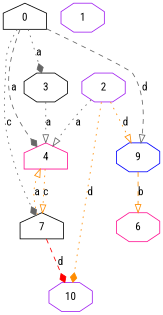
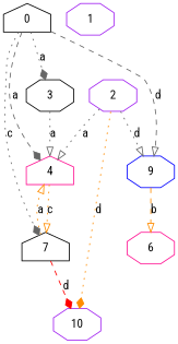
  strict digraph {
    fontname="Roboto Condensed"
    node [color=black fontname="Roboto Condensed" shape=octagon]
    edge [arrowhead=onormal color=gray40 fontname="Roboto Condensed" style=dotted]
    4 [color=deeppink shape=house]
    3
    7 [shape=house]
    0 [shape=house]
    9 [color=blue]
    10 [color=purple]
    n7 [color=deeppink label=6]
    1 [color=purple]
    2 [color=purple]
    4 -> 7 [color=darkorange label=c]
    3 -> 4 [label=a]
    7 -> 4 [color=darkorange label=a]
    7 -> 10 [arrowhead=diamond color=red label=d style=dashed]
    0 -> 4 [arrowhead=diamond label=a style=dashed]
    0 -> 3 [arrowhead=diamond label=a]
    0 -> 7 [arrowhead=diamond label=c]
    0 -> 9 [label=d style=dashed]
    9 -> n7 [color=darkorange label=b style=dashed]
    2 -> 4 [label=a]
-   2 -> 9 [color=darkorange label=d]
+   2 -> 9 [label=d]
    2 -> 10 [arrowhead=diamond color=darkorange label=d]
  }
